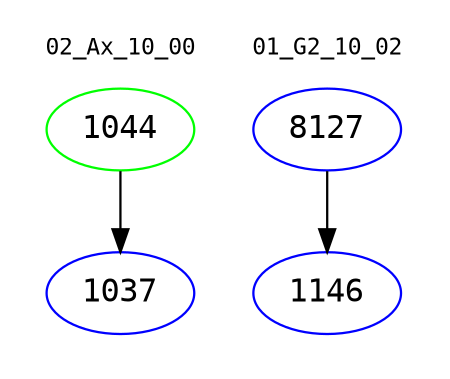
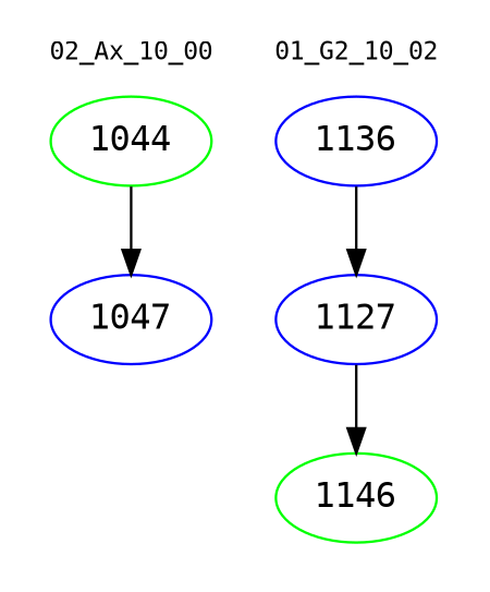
  digraph {
    fontname="DejaVu Sans Mono"
    node [color=blue fontname="DejaVu Sans Mono"]
    edge [color=black fontname="DejaVu Sans Mono"]
    n1 [color=green label=1044]
-   n2 [label=1037]
-   n4 [label=8127]
-   n5 [label=1146]
+   n2 [label=1047]
+   n3 [label=1136]
+   n4 [label=1127]
+   n5 [color=green label=1146]
    subgraph cluster_1 {
      color=white
      fontsize=10
      label="02_Ax_10_00"
      n1
      n2
    }
    subgraph cluster_2 {
      color=white
      fontsize=10
      label="01_G2_10_02"
+     n3
      n4
      n5
    }
    n1 -> n2
+   n3 -> n4
    n4 -> n5
  }
